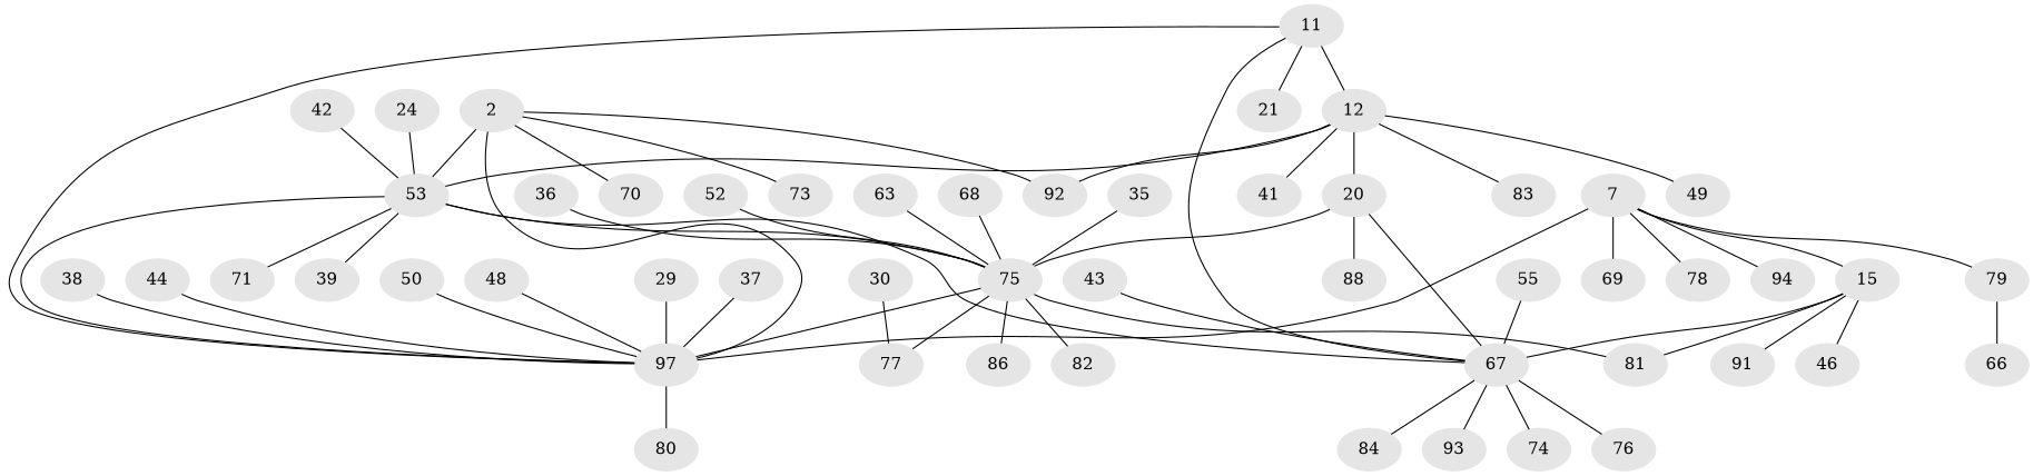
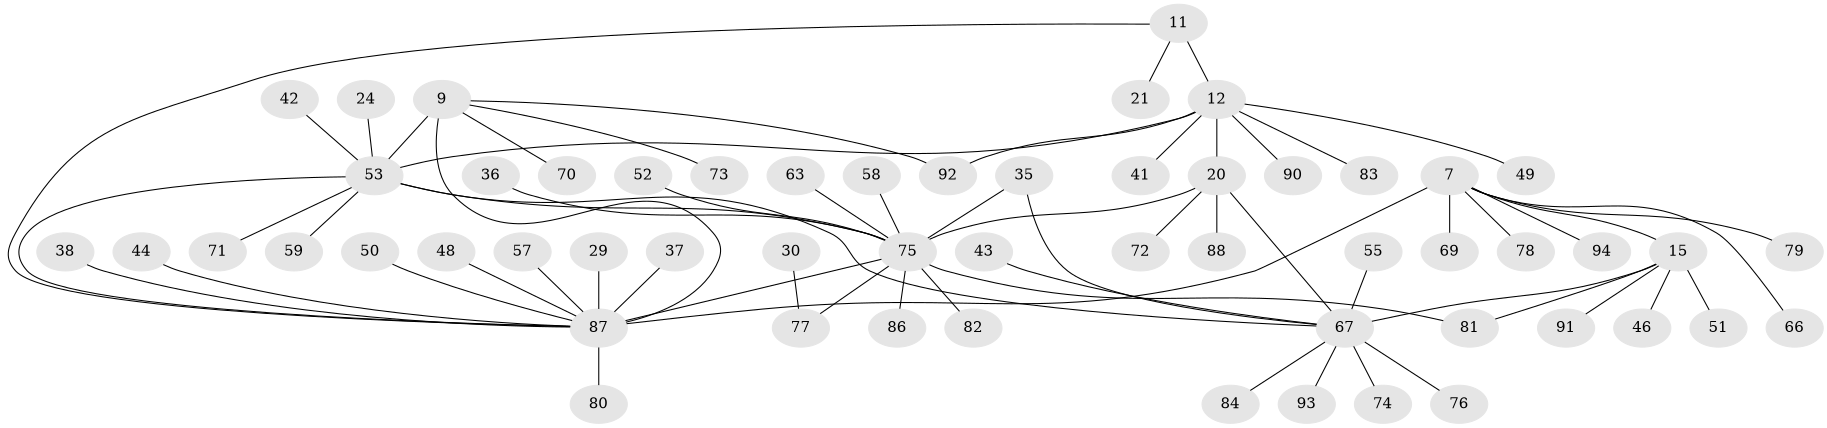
  graph {
    node [color=gray90 style=filled]
-   2 [super="+1"]
+   2 [super="+1" label=9]
    53 [super="+4"]
    70
    73
-   87 [super="+64+62+8" label=97]
+   87 [super="+64+62+8"]
    92 [super="+85"]
    67 [super="+16"]
    75 [super="+18+25"]
-   59 [label=39]
+   59
    71 [super="+56"]
    n11 [label=80]
    7 [super="+6"]
    15 [super="+14"]
    66
    69
    78
    79
    94
    46
+   51
    81
    91
    11 [super="+9"]
    12 [super="+10"]
    n25 [label=21]
    20 [super="+19"]
    n27 [label=49]
    41
    83 [super="+80"]
+   90
    74
    76 [super="+58"]
    84
    93 [super="+34"]
+   72
    88 [super="+33"]
    77
    82
    86 [super="+31"]
    24
    29
    30
    35 [super="+28"]
    36
    37
    38
    42
    43
    44
    48 [super="+26"]
    50
    52
    55 [super="+22"]
+   57
    63
-   68
+   68 [label=58]
    2 -- 53 [weight=4]
    2 -- 70
    2 -- 73
    2 -- 87
    2 -- 92
    53 -- 87
    53 -- 67
    53 -- 75
    53 -- 59
    53 -- 71
    87 -- n11
    67 -- 74
    67 -- 76
    67 -- 84
    67 -- 93
    75 -- 87 [weight=2]
    75 -- 81
    75 -- 77
    75 -- 82
    75 -- 86
    7 -- 87 [weight=4]
    7 -- 15
-   79 -- 66
+   7 -- 66
    7 -- 69
    7 -- 78
    7 -- 79
    7 -- 94
    15 -- 67 [weight=4]
    15 -- 46
+   15 -- 51
    15 -- 81
    15 -- 91
    11 -- 87 [weight=2]
-   11 -- 67
+   35 -- 67
    11 -- 12 [weight=4]
    11 -- n25
    12 -- 53 [weight=2]
    12 -- 92
    12 -- 20
    12 -- n27
    12 -- 41
    12 -- 83
+   12 -- 90
    20 -- 67
    20 -- 75 [weight=4]
+   20 -- 72
    20 -- 88
    24 -- 53
    29 -- 87
    30 -- 77
    35 -- 75
    36 -- 75
    37 -- 87
    38 -- 87
    42 -- 53
    43 -- 67
    44 -- 87
    48 -- 87
    50 -- 87
    52 -- 75
    55 -- 67
+   57 -- 87
    63 -- 75
    68 -- 75
  }
